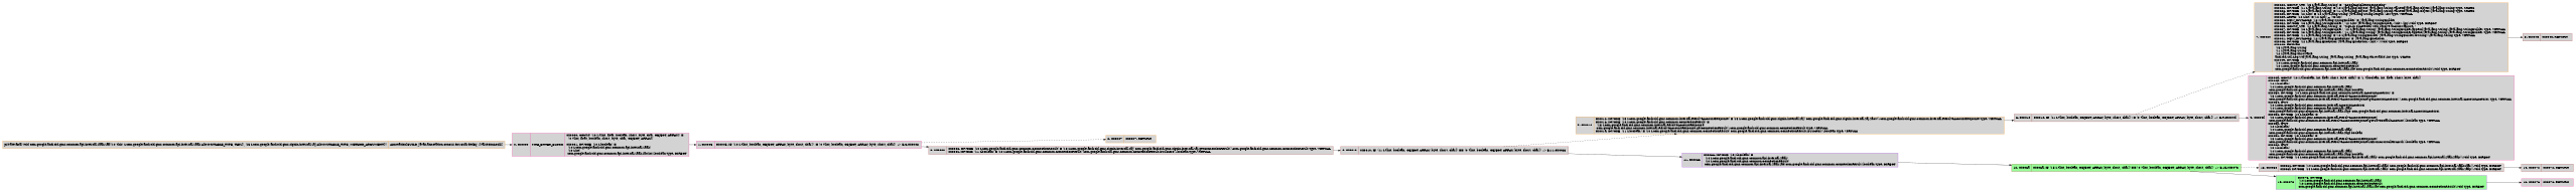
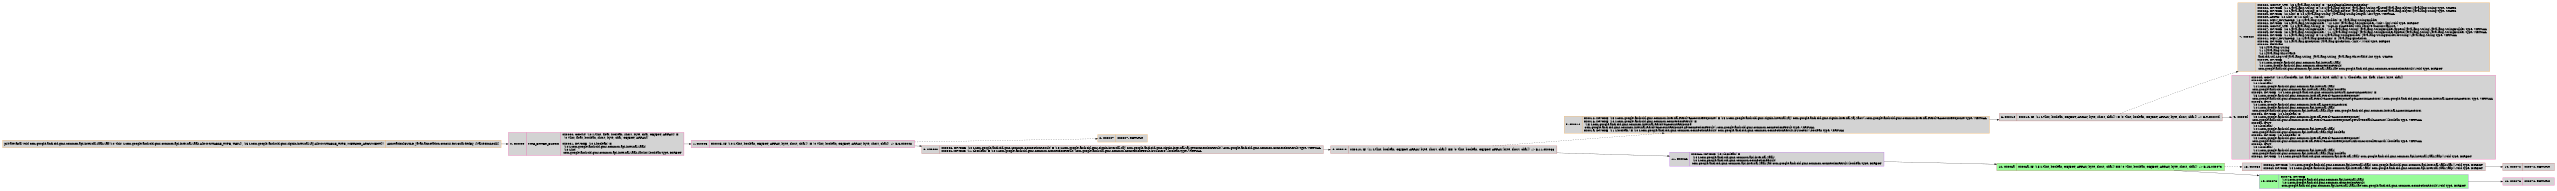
  digraph {
    rankdir=LR
    node [color=brown fillcolor=lightgrey shape=record style=filled]
    n1 [color=deeppink label="{0\:\ 0x0000|MTH_ENTER_BLOCK\l|0x0000: CONST  (r0 I:?[int, float, boolean, short, byte, char, OBJECT, ARRAY]) = \l  (0 ?[int, float, boolean, short, byte, char, OBJECT, ARRAY])\l \l0x0001: INVOKE  (r0 I:boolean) = \l  (r4 I:com.google.android.gms.common.api.internal.zaak)\l  (r0 I:int)\l com.google.android.gms.common.api.internal.zaak.zac(int):boolean type: DIRECT \l}"]
    n2 [color=deeppink label="{1\:\ 0x0005|0x0005: IF  (r0 I:?[int, boolean, OBJECT, ARRAY, byte, short, char]) != (0 ?[int, boolean, OBJECT, ARRAY, byte, short, char])  \-\> B:3:0x0008 \l}"]
    n3 [color=darkorange label="{2\:\ 0x0007|0x0007: RETURN   \l}"]
    n4 [label="{3\:\ 0x0008|0x0008: INVOKE  (r0 I:com.google.android.gms.common.ConnectionResult) = (r5 I:com.google.android.gms.signin.internal.zaj) com.google.android.gms.signin.internal.zaj.getConnectionResult():com.google.android.gms.common.ConnectionResult type: VIRTUAL \l0x000c: INVOKE  (r1 I:boolean) = (r0 I:com.google.android.gms.common.ConnectionResult) com.google.android.gms.common.ConnectionResult.isSuccess():boolean type: VIRTUAL \l}"]
    n5 [label="{4\:\ 0x0010|0x0010: IF  (r1 I:?[int, boolean, OBJECT, ARRAY, byte, short, char]) == (0 ?[int, boolean, OBJECT, ARRAY, byte, short, char])  \-\> B:11:0x0066 \l}"]
    n6 [color=darkorange label="{5\:\ 0x0012|0x0012: INVOKE  (r5 I:com.google.android.gms.common.internal.ResolveAccountResponse) = (r5 I:com.google.android.gms.signin.internal.zaj) com.google.android.gms.signin.internal.zaj.zacw():com.google.android.gms.common.internal.ResolveAccountResponse type: VIRTUAL \l0x0016: INVOKE  (r0 I:com.google.android.gms.common.ConnectionResult) = \l  (r5 I:com.google.android.gms.common.internal.ResolveAccountResponse)\l com.google.android.gms.common.internal.ResolveAccountResponse.getConnectionResult():com.google.android.gms.common.ConnectionResult type: VIRTUAL \l0x001a: INVOKE  (r1 I:boolean) = (r0 I:com.google.android.gms.common.ConnectionResult) com.google.android.gms.common.ConnectionResult.isSuccess():boolean type: VIRTUAL \l}"]
    n7 [color=purple label="{11\:\ 0x0066|0x0066: INVOKE  (r5 I:boolean) = \l  (r4 I:com.google.android.gms.common.api.internal.zaak)\l  (r0 I:com.google.android.gms.common.ConnectionResult)\l com.google.android.gms.common.api.internal.zaak.zad(com.google.android.gms.common.ConnectionResult):boolean type: DIRECT \l}"]
    n8 [label="{6\:\ 0x001e|0x001e: IF  (r1 I:?[int, boolean, OBJECT, ARRAY, byte, short, char]) != (0 ?[int, boolean, OBJECT, ARRAY, byte, short, char])  \-\> B:9:0x004d \l}"]
    n9 [fillcolor=palegreen label="{12\:\ 0x006a|0x006a: IF  (r5 I:?[int, boolean, OBJECT, ARRAY, byte, short, char]) == (0 ?[int, boolean, OBJECT, ARRAY, byte, short, char])  \-\> B:15:0x0073 \l}"]
    n10 [color=darkorange label="{7\:\ 0x0020|0x0020: CONST_STR  (r5 I:java.lang.String) =  \"GoogleApiClientConnecting\" \l0x0022: INVOKE  (r1 I:java.lang.String) = (r0 I:java.lang.Object) java.lang.String.valueOf(java.lang.Object):java.lang.String type: STATIC \l0x0026: INVOKE  (r2 I:java.lang.String) = (r1 I:java.lang.Object) java.lang.String.valueOf(java.lang.Object):java.lang.String type: STATIC \l0x002a: INVOKE  (r2 I:int) = (r2 I:java.lang.String) java.lang.String.length():int type: VIRTUAL \l0x002e: ARITH  (r2 I:int) = (r2 I:int) + (48 int) \l0x0030: NEW_INSTANCE  (r3 I:java.lang.StringBuilder) =  java.lang.StringBuilder \l0x0032: INVOKE  (r3 I:java.lang.StringBuilder), (r2 I:int) java.lang.StringBuilder.\<init\>(int):void type: DIRECT \l0x0035: CONST_STR  (r2 I:java.lang.String) =  \"Sign\-in succeeded with resolve account failure: \" \l0x0037: INVOKE  (r3 I:java.lang.StringBuilder), (r2 I:java.lang.String) java.lang.StringBuilder.append(java.lang.String):java.lang.StringBuilder type: VIRTUAL \l0x003a: INVOKE  (r3 I:java.lang.StringBuilder), (r1 I:java.lang.String) java.lang.StringBuilder.append(java.lang.String):java.lang.StringBuilder type: VIRTUAL \l0x003d: INVOKE  (r1 I:java.lang.String) = (r3 I:java.lang.StringBuilder) java.lang.StringBuilder.toString():java.lang.String type: VIRTUAL \l0x0041: NEW_INSTANCE  (r2 I:java.lang.Exception) =  java.lang.Exception \l0x0043: INVOKE  (r2 I:java.lang.Exception) java.lang.Exception.\<init\>():void type: DIRECT \l0x0046: RETURN  \l  (r5 I:java.lang.String)\l  (r1 I:java.lang.String)\l  (r2 I:java.lang.Throwable)\l android.util.Log.wtf(java.lang.String, java.lang.String, java.lang.Throwable):int type: STATIC \l0x0049: INVOKE  \l  (r4 I:com.google.android.gms.common.api.internal.zaak)\l  (r0 I:com.google.android.gms.common.ConnectionResult)\l com.google.android.gms.common.api.internal.zaak.zae(com.google.android.gms.common.ConnectionResult):void type: DIRECT \l}"]
    n11 [color=deeppink label="{9\:\ 0x004d|0x004d: CONST  (r0 I:?[boolean, int, float, short, byte, char]) = (1 ?[boolean, int, float, short, byte, char]) \l0x004e: IPUT  \l  (r0 I:boolean)\l  (r4 I:com.google.android.gms.common.api.internal.zaak)\l com.google.android.gms.common.api.internal.zaak.zagd boolean \l0x0050: INVOKE  (r0 I:com.google.android.gms.common.internal.IAccountAccessor) = \l  (r5 I:com.google.android.gms.common.internal.ResolveAccountResponse)\l com.google.android.gms.common.internal.ResolveAccountResponse.getAccountAccessor():com.google.android.gms.common.internal.IAccountAccessor type: VIRTUAL \l0x0054: IPUT  \l  (r0 I:com.google.android.gms.common.internal.IAccountAccessor)\l  (r4 I:com.google.android.gms.common.api.internal.zaak)\l com.google.android.gms.common.api.internal.zaak.zage com.google.android.gms.common.internal.IAccountAccessor \l0x0056: INVOKE  (r0 I:boolean) = \l  (r5 I:com.google.android.gms.common.internal.ResolveAccountResponse)\l com.google.android.gms.common.internal.ResolveAccountResponse.getSaveDefaultAccount():boolean type: VIRTUAL \l0x005a: IPUT  \l  (r0 I:boolean)\l  (r4 I:com.google.android.gms.common.api.internal.zaak)\l com.google.android.gms.common.api.internal.zaak.zagf boolean \l0x005c: INVOKE  (r5 I:boolean) = \l  (r5 I:com.google.android.gms.common.internal.ResolveAccountResponse)\l com.google.android.gms.common.internal.ResolveAccountResponse.isFromCrossClientAuth():boolean type: VIRTUAL \l0x0060: IPUT  \l  (r5 I:boolean)\l  (r4 I:com.google.android.gms.common.api.internal.zaak)\l com.google.android.gms.common.api.internal.zaak.zagg boolean \l0x0062: INVOKE  (r4 I:com.google.android.gms.common.api.internal.zaak) com.google.android.gms.common.api.internal.zaak.zaap():void type: DIRECT \l}"]
-   n12 [label="{8\:\ 0x004c|0x004c: RETURN   \l}"]
    n13 [label="{13\:\ 0x006c|0x006c: INVOKE  (r4 I:com.google.android.gms.common.api.internal.zaak) com.google.android.gms.common.api.internal.zaak.zaar():void type: DIRECT \l0x006f: INVOKE  (r4 I:com.google.android.gms.common.api.internal.zaak) com.google.android.gms.common.api.internal.zaak.zaap():void type: DIRECT \l}"]
    n14 [color=purple fillcolor=palegreen label="{15\:\ 0x0073|0x0073: INVOKE  \l  (r4 I:com.google.android.gms.common.api.internal.zaak)\l  (r0 I:com.google.android.gms.common.ConnectionResult)\l com.google.android.gms.common.api.internal.zaak.zae(com.google.android.gms.common.ConnectionResult):void type: DIRECT \l}"]
    n15 [label="{14\:\ 0x0072|0x0072: RETURN   \l}"]
    n16 [color=deeppink label="{16\:\ 0x0076|0x0076: RETURN   \l}"]
    n17 [color=darkorange label="{private final void com.google.android.gms.common.api.internal.zaak.zaa((r4 'this' I:com.google.android.gms.common.api.internal.zaak A[IMMUTABLE_TYPE, THIS]), (r5 I:com.google.android.gms.signin.internal.zaj A[IMMUTABLE_TYPE, METHOD_ARGUMENT]))  | Annotation[BUILD, javax.annotation.concurrent.GuardedBy, \{value=mLock\}]\l}"]
    n1 -> n2
    n2 -> n3 [style=dashed]
    n2 -> n4
    n4 -> n5
    n5 -> n6 [style=dashed]
    n5 -> n7
    n6 -> n8
    n7 -> n9
    n8 -> n10 [style=dashed]
    n8 -> n11
    n9 -> n13 [style=dashed]
    n9 -> n14
-   n10 -> n12
    n13 -> n15
    n14 -> n16
    n17 -> n1
  }
